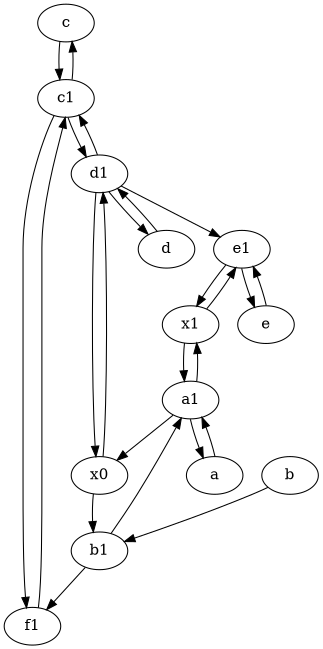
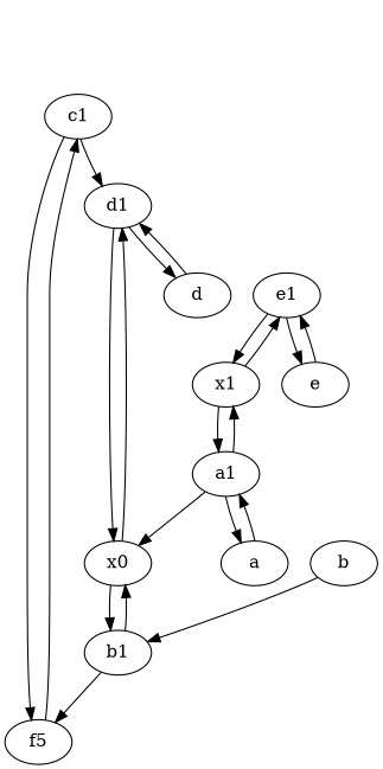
  digraph {
-   c
    c1
-   f1
+   f1 [label=f5]
    d1
    x0
    d
    e1
    b1
    b
    a1
    a
    x1
    e
-   c -> c1
-   c1 -> c
    c1 -> f1
    c1 -> d1
    f1 -> c1
-   d1 -> c1
    d1 -> x0
    d1 -> d
-   d1 -> e1
    x0 -> d1
    x0 -> b1
    d -> d1
    e1 -> x1
    e1 -> e
    b1 -> f1
-   b1 -> a1
+   b1 -> x0
    b -> b1
    a1 -> x0
    a1 -> a
    a1 -> x1
    a -> a1
    x1 -> e1
    x1 -> a1
    e -> e1
  }
